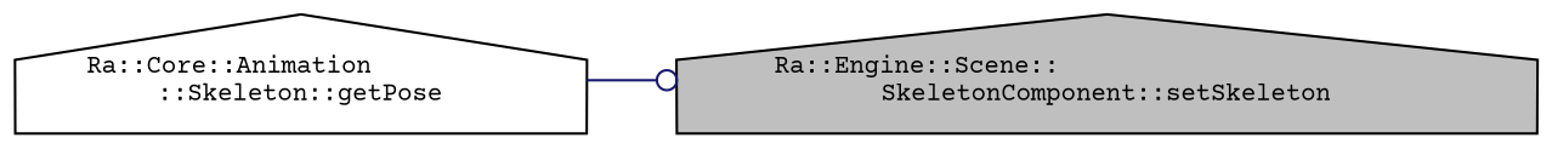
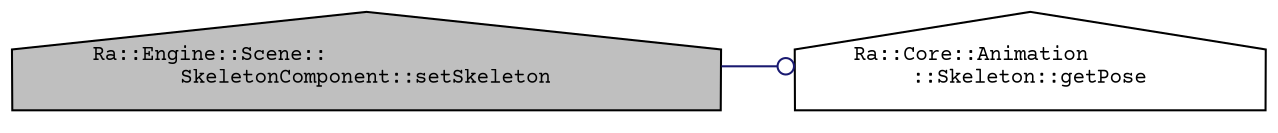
  digraph {
    rankdir=LR
    fontname="Courier Prime"
    node [color=black fontname="Courier Prime" fontsize=10 shape=house style=filled]
    n1 [fillcolor=grey75 fontcolor=black height=0.2 label="Ra::Engine::Scene::\lSkeletonComponent::setSkeleton" width=0.4]
    n2 [fillcolor=white height=0.2 label="Ra::Core::Animation\l::Skeleton::getPose" width=0.4]
-   n2 -> n1 [color=midnightblue fontname="Courier Prime" fontsize=10 labelfontname=Helvetica labelfontsize=10 style=solid arrowhead=odot]
+   n1 -> n2 [color=midnightblue fontname="Courier Prime" fontsize=10 labelfontname=Helvetica labelfontsize=10 style=solid arrowhead=odot]
  }
